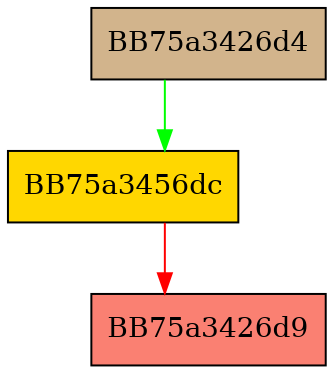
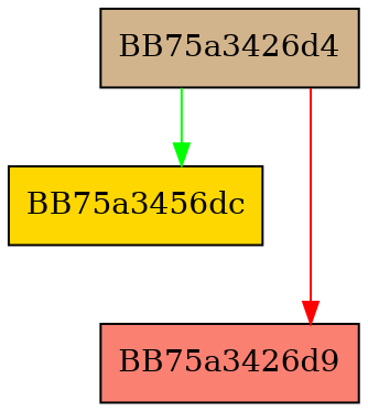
  digraph {
    splines=ortho
    node [shape=box style=filled]
    BB75a3426d4 [fillcolor=tan]
    n2 [fillcolor=gold label=BB75a3456dc]
    BB75a3426d9 [fillcolor=salmon]
    BB75a3426d4 -> n2 [color=green]
-   n2 -> BB75a3426d9 [color=red]
+   BB75a3426d4 -> BB75a3426d9 [color=red]
  }
